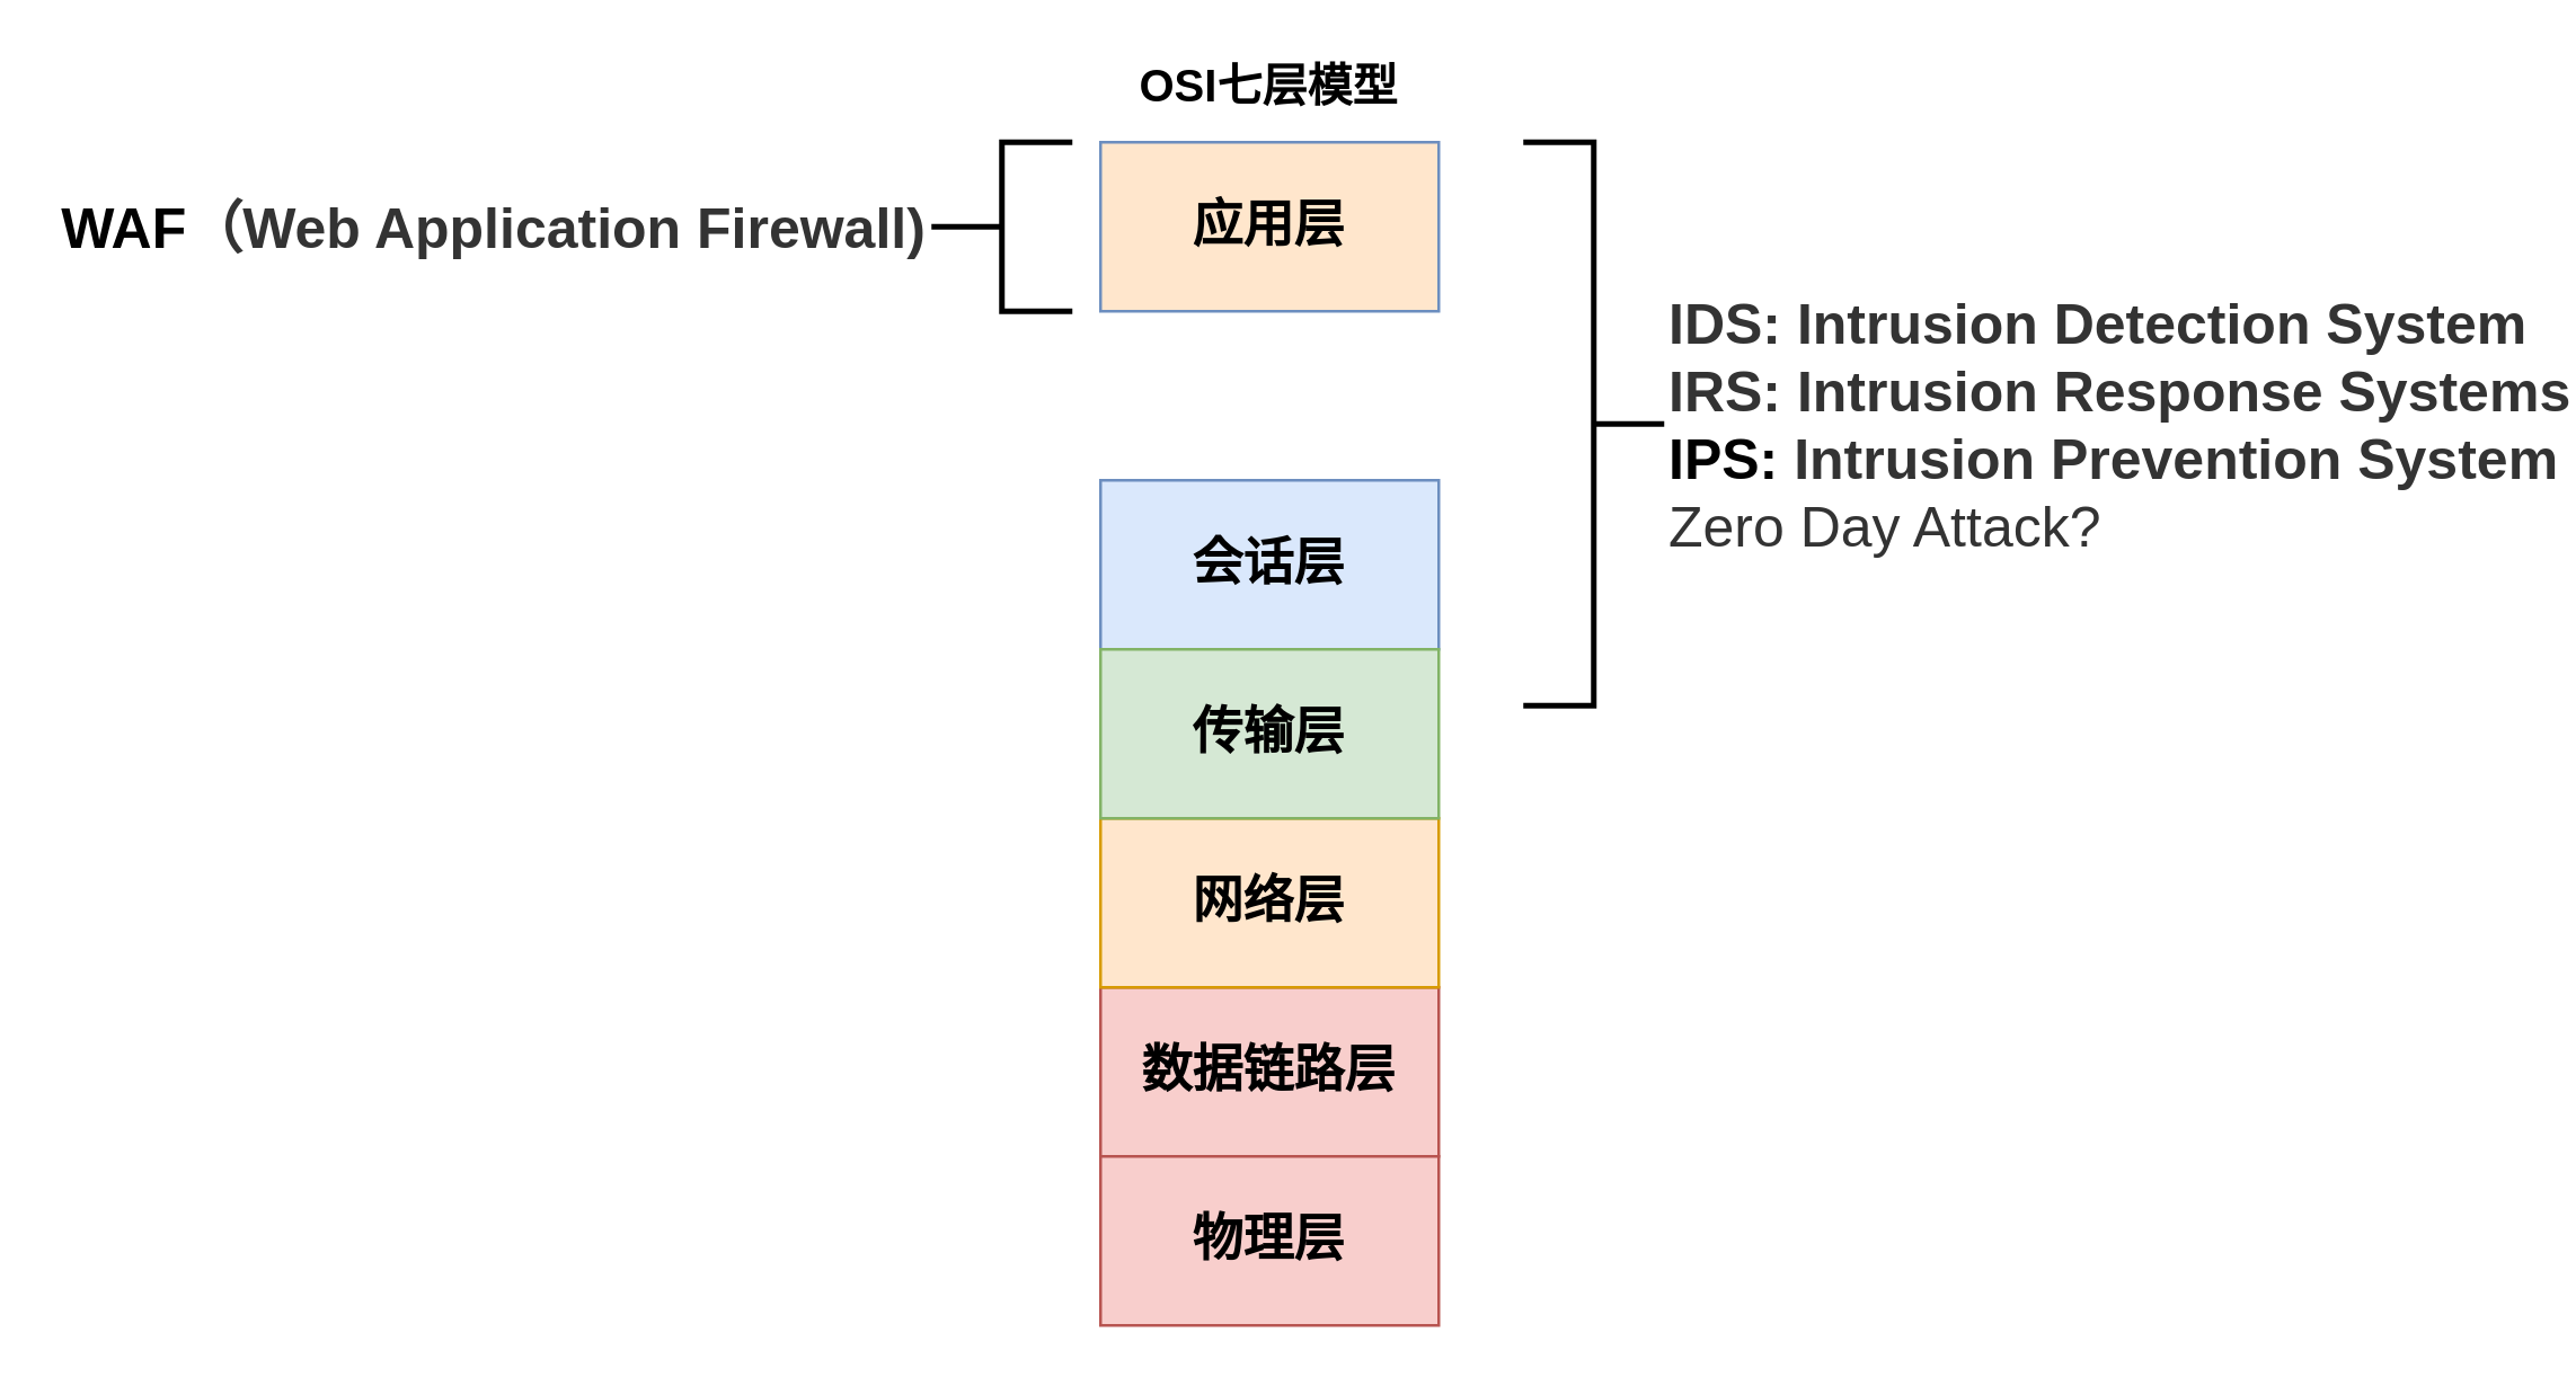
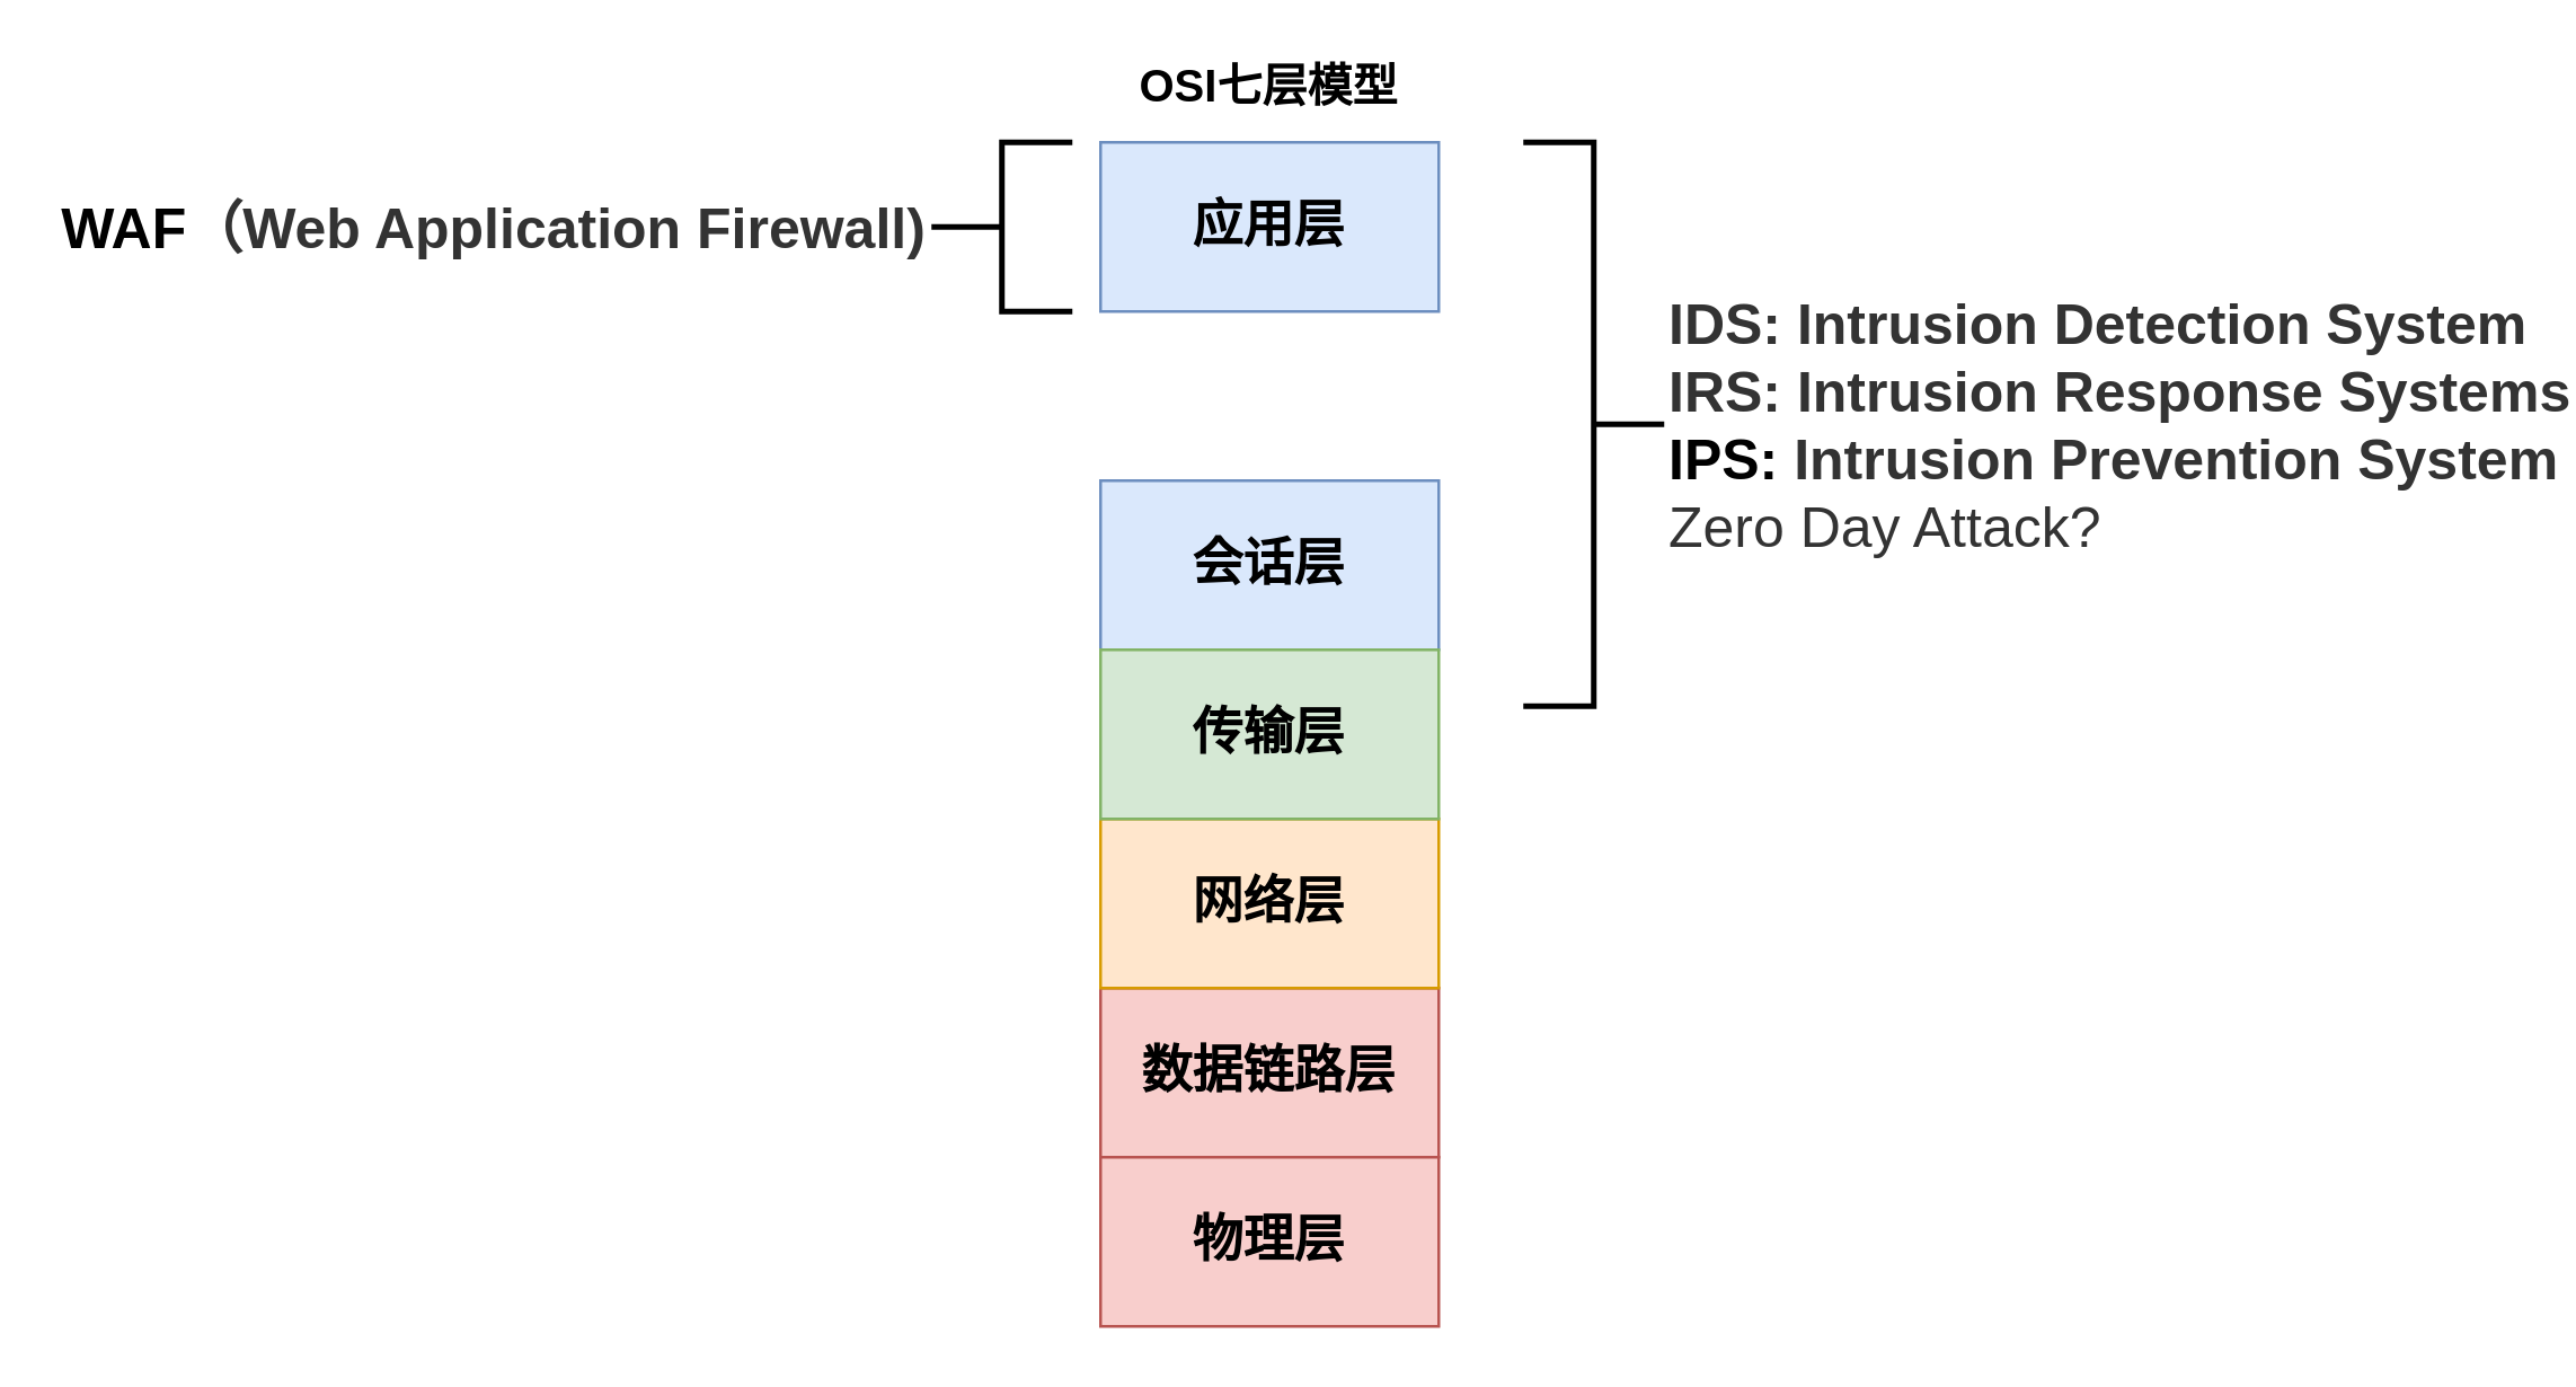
  <mxCell id="0" />
  <mxCell id="1" parent="0" />
  <mxCell id="2" value="会话层" style="rounded=0;whiteSpace=wrap;html=1;fillColor=#dae8fc;strokeColor=#6c8ebf;fontStyle=1;fontSize=18;" parent="1" vertex="1"><mxGeometry x="390" y="170" width="120" height="60" as="geometry" /></mxCell>
  <mxCell id="3" value="数据链路层" style="rounded=0;whiteSpace=wrap;html=1;fillColor=#f8cecc;strokeColor=#b85450;fontStyle=1;fontSize=18;" parent="1" vertex="1"><mxGeometry x="390" y="350" width="120" height="60" as="geometry" /></mxCell>
  <mxCell id="4" value="网络层" style="rounded=0;whiteSpace=wrap;html=1;fillColor=#ffe6cc;strokeColor=#d79b00;fontStyle=1;fontSize=18;" parent="1" vertex="1"><mxGeometry x="390" y="290" width="120" height="60" as="geometry" /></mxCell>
  <mxCell id="5" value="传输层" style="rounded=0;whiteSpace=wrap;html=1;fillColor=#d5e8d4;strokeColor=#82b366;fontStyle=1;fontSize=18;" parent="1" vertex="1"><mxGeometry x="390" y="230" width="120" height="60" as="geometry" /></mxCell>
  <mxCell id="6" value="物理层" style="rounded=0;whiteSpace=wrap;html=1;fillColor=#f8cecc;strokeColor=#b85450;fontStyle=1;fontSize=18;" parent="1" vertex="1"><mxGeometry x="390" y="410" width="120" height="60" as="geometry" /></mxCell>
- <mxCell id="7" value="应用层" style="rounded=0;whiteSpace=wrap;html=1;fillColor=#ffe6cc;strokeColor=#6c8ebf;fontStyle=1;fontSize=18;" parent="1" vertex="1"><mxGeometry x="390" y="50" width="120" height="60" as="geometry" /></mxCell>
+ <mxCell id="7" value="应用层" style="rounded=0;whiteSpace=wrap;html=1;fillColor=#dae8fc;strokeColor=#6c8ebf;fontStyle=1;fontSize=18;" parent="1" vertex="1"><mxGeometry x="390" y="50" width="120" height="60" as="geometry" /></mxCell>
  <mxCell id="8" value="OSI七层模型" style="text;html=1;strokeColor=none;fillColor=none;align=center;verticalAlign=middle;whiteSpace=wrap;rounded=0;fontStyle=1;fontSize=16;" parent="1" vertex="1"><mxGeometry x="390" y="20" width="120" height="20" as="geometry" /></mxCell>
  <mxCell id="9" value="&lt;span style=&quot;color: rgb(51 , 51 , 51) ; font-family: &amp;#34;arial&amp;#34; , , sans-serif ; text-indent: 28px ; background-color: rgb(255 , 255 , 255)&quot;&gt;&lt;font style=&quot;font-size: 20px&quot;&gt;&lt;b&gt;IDS: Intrusion Detection System&lt;br&gt;&lt;/b&gt;&lt;/font&gt;&lt;/span&gt;&lt;span style=&quot;color: rgb(51 , 51 , 51) ; font-family: &amp;#34;arial&amp;#34; , , sans-serif ; text-indent: 28px ; background-color: rgb(255 , 255 , 255)&quot;&gt;&lt;font style=&quot;font-size: 20px&quot;&gt;&lt;b&gt;IRS: Intrusion Response Systems&lt;br&gt;&lt;/b&gt;&lt;/font&gt;&lt;/span&gt;&lt;font&gt;&lt;b style=&quot;font-size: 20px&quot;&gt;IPS:&lt;span style=&quot;color: rgb(51 , 51 , 51) ; font-family: &amp;#34;arial&amp;#34; , , sans-serif ; text-indent: 28px ; background-color: rgb(255 , 255 , 255)&quot;&gt;&amp;nbsp;Intrusion Prevention System&lt;br&gt;&lt;/span&gt;&lt;/b&gt;&lt;span style=&quot;color: rgb(51 , 51 , 51) ; text-indent: 28px ; background-color: rgb(255 , 255 , 255)&quot;&gt;&lt;font style=&quot;font-size: 20px&quot;&gt;Zero Day Attack?&lt;/font&gt;&lt;/span&gt;&lt;b style=&quot;font-size: 20px&quot;&gt;&lt;span style=&quot;color: rgb(51 , 51 , 51) ; font-family: &amp;#34;arial&amp;#34; , , sans-serif ; text-indent: 28px ; background-color: rgb(255 , 255 , 255)&quot;&gt;&lt;br&gt;&lt;/span&gt;&lt;/b&gt;&lt;/font&gt;" style="strokeWidth=2;html=1;shape=mxgraph.flowchart.annotation_2;align=left;labelPosition=right;pointerEvents=1;direction=west;" vertex="1" parent="1"><mxGeometry x="540" y="50" width="50" height="200" as="geometry" /></mxCell>
  <mxCell id="10" value="" style="strokeWidth=2;html=1;shape=mxgraph.flowchart.annotation_2;align=left;labelPosition=right;pointerEvents=1;" vertex="1" parent="1"><mxGeometry x="330" y="50" width="50" height="60" as="geometry" /></mxCell>
  <mxCell id="11" value="&lt;font style=&quot;font-size: 20px&quot;&gt;&lt;b&gt;WAF&lt;span style=&quot;color: rgb(51 , 51 , 51) ; font-family: &amp;#34;arial&amp;#34; , , sans-serif ; text-indent: 28px ; background-color: rgb(255 , 255 , 255)&quot;&gt;（Web Application Firewall)&lt;/span&gt;&lt;/b&gt;&lt;/font&gt;" style="text;html=1;strokeColor=none;fillColor=none;align=center;verticalAlign=middle;whiteSpace=wrap;rounded=0;" vertex="1" parent="1"><mxGeometry x="20" y="70" width="310" height="20" as="geometry" /></mxCell>
